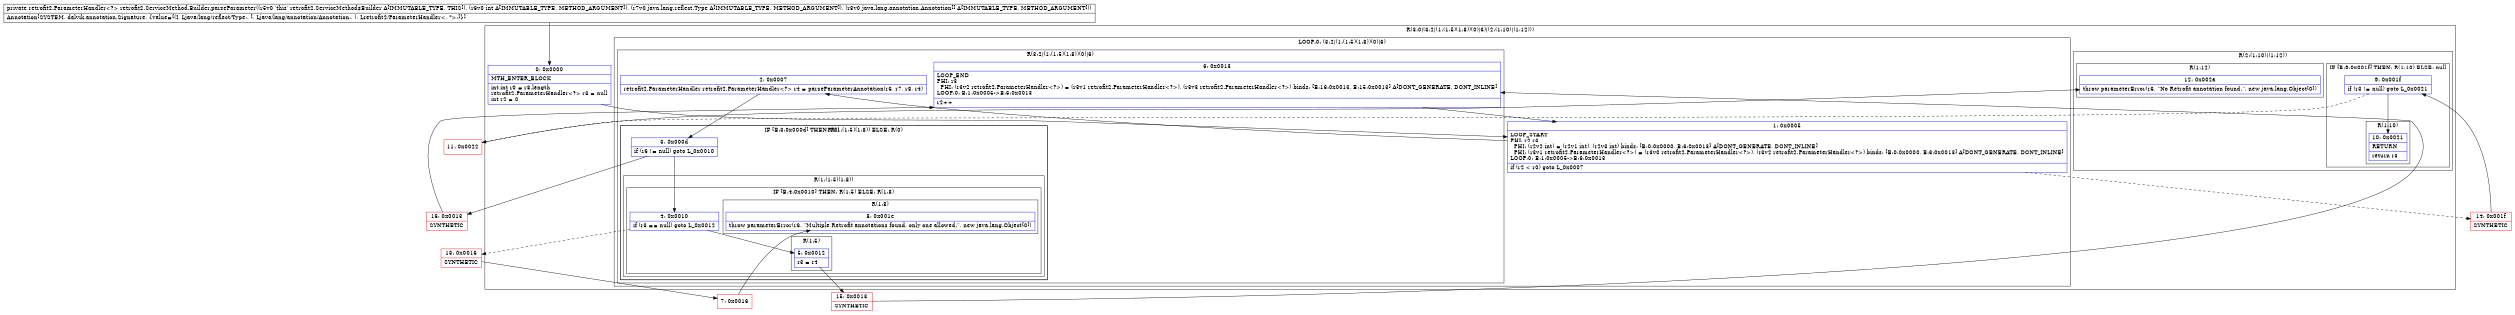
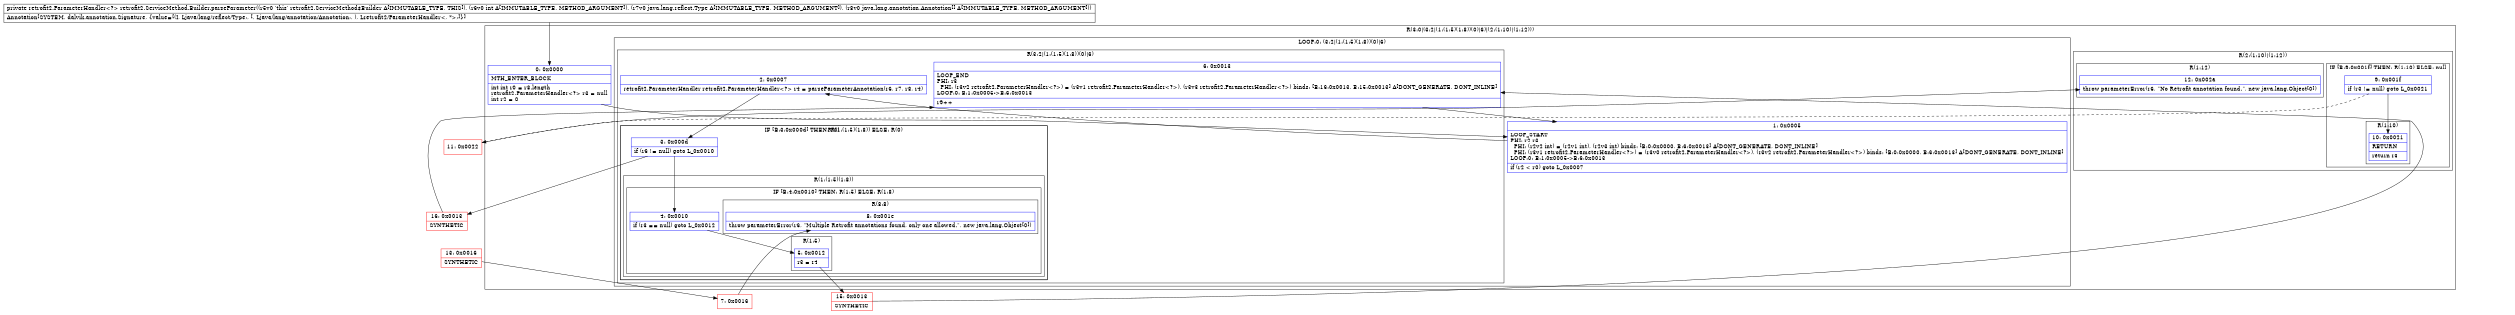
  digraph {
    node [color=blue shape=record]
    n1 [label="{5\:\ 0x0012|r3 = r4\l}"]
    n2 [label="{8\:\ 0x001e|throw parameterError(r6, \"Multiple Retrofit annotations found, only one allowed.\", new java.lang.Object[0])\l}"]
    n3 [label="{4\:\ 0x0010|if (r3 == null) goto L_0x0012\l}"]
    n4 [label="{3\:\ 0x000d|if (r6 != null) goto L_0x0010\l}"]
    n5 [label="{2\:\ 0x0007|retrofit2.ParameterHandler retrofit2.ParameterHandler\<?\> r4 = parseParameterAnnotation(r6, r7, r8, r4)\l}"]
-   n6 [label="{6\:\ 0x0013|LOOP_END\lPHI: r3 \l  PHI: (r3v2 retrofit2.ParameterHandler\<?\>) = (r3v1 retrofit2.ParameterHandler\<?\>), (r3v3 retrofit2.ParameterHandler\<?\>) binds: [B:16:0x0013, B:15:0x0013] A[DONT_GENERATE, DONT_INLINE]\lLOOP:0: B:1:0x0005\-\>B:6:0x0013\l|r2++\l}"]
+   n6 [label="{6\:\ 0x0013|LOOP_END\lPHI: r3 \l  PHI: (r3v2 retrofit2.ParameterHandler\<?\>) = (r3v1 retrofit2.ParameterHandler\<?\>), (r3v3 retrofit2.ParameterHandler\<?\>) binds: [B:16:0x0013, B:15:0x0013] A[DONT_GENERATE, DONT_INLINE]\lLOOP:0: B:1:0x0005\-\>B:6:0x0013\l|r9++\l}"]
    n7 [label="{1\:\ 0x0005|LOOP_START\lPHI: r2 r3 \l  PHI: (r2v2 int) = (r2v1 int), (r2v3 int) binds: [B:0:0x0000, B:6:0x0013] A[DONT_GENERATE, DONT_INLINE]\l  PHI: (r3v1 retrofit2.ParameterHandler\<?\>) = (r3v0 retrofit2.ParameterHandler\<?\>), (r3v2 retrofit2.ParameterHandler\<?\>) binds: [B:0:0x0000, B:6:0x0013] A[DONT_GENERATE, DONT_INLINE]\lLOOP:0: B:1:0x0005\-\>B:6:0x0013\l|if (r2 \< r0) goto L_0x0007\l}"]
    n8 [label="{10\:\ 0x0021|RETURN\l|return r3\l}"]
    n9 [label="{9\:\ 0x001f|if (r3 != null) goto L_0x0021\l}"]
    n10 [label="{12\:\ 0x002a|throw parameterError(r6, \"No Retrofit annotation found.\", new java.lang.Object[0])\l}"]
    n11 [label="{0\:\ 0x0000|MTH_ENTER_BLOCK\l|int int r0 = r8.length\lretrofit2.ParameterHandler\<?\> r3 = null\lint r2 = 0\l}"]
    n12 [color=red label="{15\:\ 0x0013|SYNTHETIC\l}"]
    n13 [color=red label="{13\:\ 0x0016|SYNTHETIC\l}"]
    n14 [color=red label="{16\:\ 0x0013|SYNTHETIC\l}"]
-   n15 [color=red label="{14\:\ 0x001f|SYNTHETIC\l}"]
    n16 [color=red label="{11\:\ 0x0022}"]
    n17 [color=red label="{7\:\ 0x0016}"]
    n18 [label="{private retrofit2.ParameterHandler\<?\> retrofit2.ServiceMethod.Builder.parseParameter((r5v0 'this' retrofit2.ServiceMethod$Builder A[IMMUTABLE_TYPE, THIS]), (r6v0 int A[IMMUTABLE_TYPE, METHOD_ARGUMENT]), (r7v0 java.lang.reflect.Type A[IMMUTABLE_TYPE, METHOD_ARGUMENT]), (r8v0 java.lang.annotation.Annotation[] A[IMMUTABLE_TYPE, METHOD_ARGUMENT]))  | Annotation[SYSTEM, dalvik.annotation.Signature, \{value=[(I, Ljava\/lang\/reflect\/Type;, [, Ljava\/lang\/annotation\/Annotation;, ), Lretrofit2\/ParameterHandler\<, *\>;]\}]\l}" color=""]
    subgraph cluster_1 {
      label="R(3:0|(3:2|(1:(1:5)(1:8))(0)|6)|(2:(1:10)|(1:12)))"
      n11
      subgraph cluster_2 {
        label="LOOP:0: (3:2|(1:(1:5)(1:8))(0)|6)"
        n7
        subgraph cluster_3 {
          label="R(3:2|(1:(1:5)(1:8))(0)|6)"
          n5
          n6
          subgraph cluster_4 {
            label="IF [B:3:0x000d] THEN: R(1:(1:5)(1:8)) ELSE: R(0)"
            n4
            subgraph cluster_5 {
              label="R(1:(1:5)(1:8))"
              subgraph cluster_6 {
                label="IF [B:4:0x0010] THEN: R(1:5) ELSE: R(1:8)"
                n3
                subgraph cluster_7 {
                  label="R(1:5)"
                  n1
                }
                subgraph cluster_8 {
-                 label="R(1:8)"
+                 label="R(8:8)"
                  n2
                }
              }
            }
            subgraph cluster_9 {
              label="R(0)"
            }
          }
        }
      }
      subgraph cluster_10 {
        label="R(2:(1:10)|(1:12))"
        subgraph cluster_11 {
          label="IF [B:9:0x001f] THEN: R(1:10) ELSE: null"
          n9
          subgraph cluster_12 {
            label="R(1:10)"
            n8
          }
        }
        subgraph cluster_13 {
          label="R(1:12)"
          n10
        }
      }
    }
    n1 -> n12
    n3 -> n1
-   n3 -> n13 [style=dashed]
    n4 -> n3
    n4 -> n14 [style=solid]
    n5 -> n4
    n6 -> n7
    n7 -> n5
-   n7 -> n15 [style=dashed]
    n9 -> n8
    n9 -> n16 [style=dashed]
    n11 -> n7
    n12 -> n6
    n13 -> n17
    n14 -> n6
-   n15 -> n9
    n16 -> n10
    n17 -> n2
    n18 -> n11
  }
